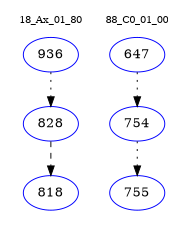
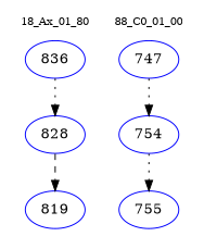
  digraph {
    node [color=blue]
    edge [color=black style=dotted]
-   n1 [label=936]
+   n1 [label=836]
    n2 [label=828]
-   n3 [label=818]
-   n4 [label=647]
+   n3 [label=819]
+   n4 [label=747]
    n5 [label=754]
    n6 [label=755]
    subgraph cluster_1 {
      color=white
      fontsize=10
      label="18_Ax_01_80"
      n1
      n2
      n3
    }
    subgraph cluster_2 {
      color=white
      fontsize=10
      label="88_C0_01_00"
      n4
      n5
      n6
    }
    n1 -> n2
    n2 -> n3 [style=dashed]
    n4 -> n5
    n5 -> n6
  }
